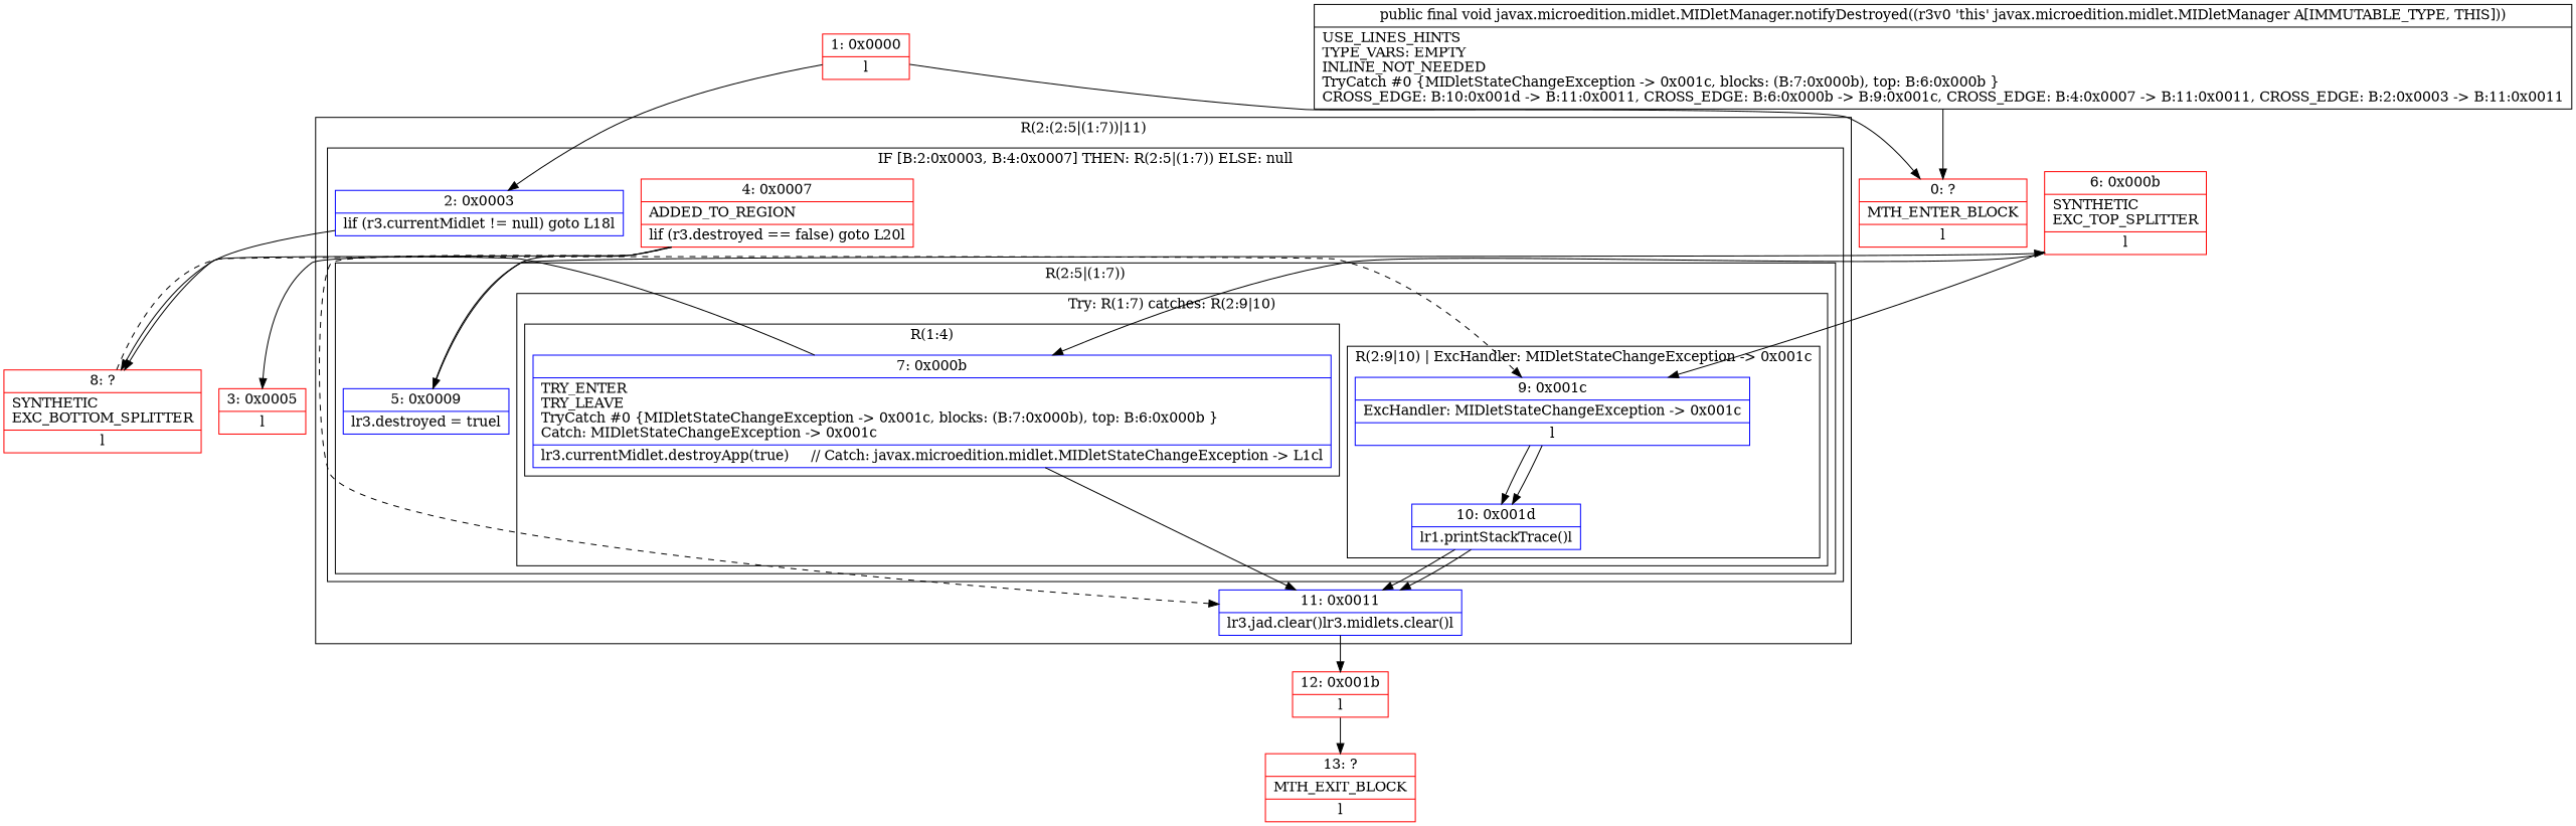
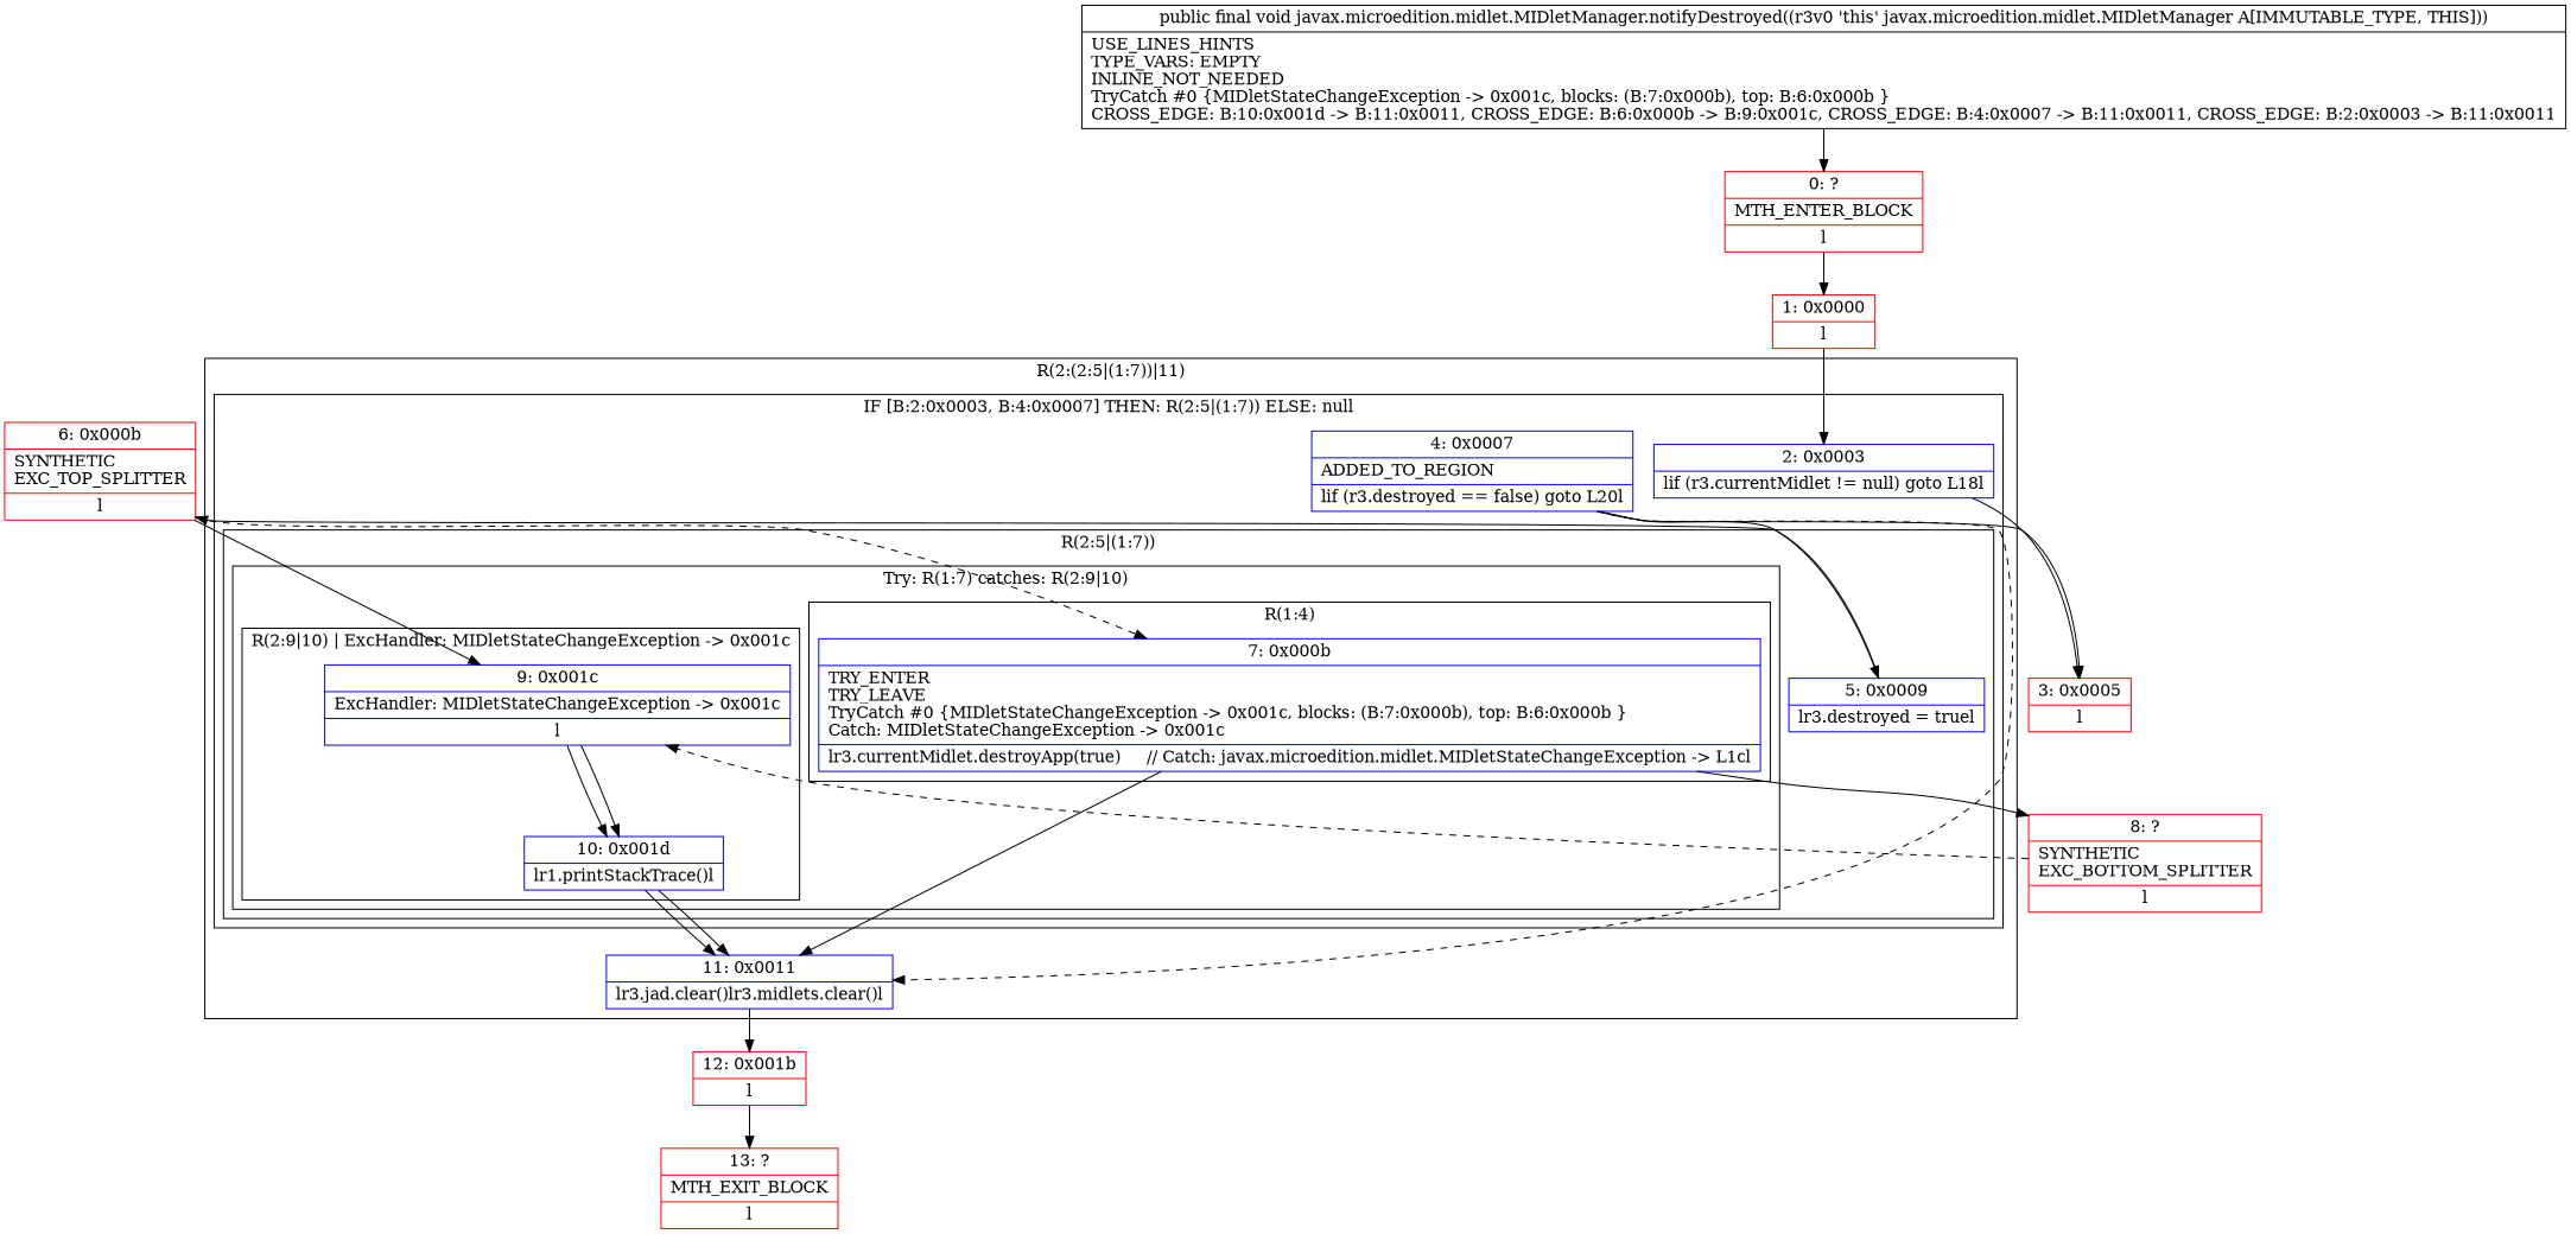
  digraph {
    node [color=blue shape=record]
    n1 [label="{7\:\ 0x000b|TRY_ENTER\lTRY_LEAVE\lTryCatch #0 \{MIDletStateChangeException \-\> 0x001c, blocks: (B:7:0x000b), top: B:6:0x000b \}\lCatch: MIDletStateChangeException \-\> 0x001c\l|lr3.currentMidlet.destroyApp(true)     \/\/ Catch: javax.microedition.midlet.MIDletStateChangeException \-\> L1cl}"]
    n2 [label="{9\:\ 0x001c|ExcHandler: MIDletStateChangeException \-\> 0x001c\l|l}"]
    n3 [label="{10\:\ 0x001d|lr1.printStackTrace()l}"]
    n4 [label="{5\:\ 0x0009|lr3.destroyed = truel}"]
    n5 [label="{2\:\ 0x0003|lif (r3.currentMidlet != null) goto L18l}"]
-   n6 [color=red label="{4\:\ 0x0007|ADDED_TO_REGION\l|lif (r3.destroyed == false) goto L20l}"]
+   n6 [label="{4\:\ 0x0007|ADDED_TO_REGION\l|lif (r3.destroyed == false) goto L20l}"]
    n7 [label="{11\:\ 0x0011|lr3.jad.clear()lr3.midlets.clear()l}"]
    n8 [color=red label="{8\:\ ?|SYNTHETIC\lEXC_BOTTOM_SPLITTER\l|l}"]
    n9 [color=red label="{6\:\ 0x000b|SYNTHETIC\lEXC_TOP_SPLITTER\l|l}"]
    n10 [color=red label="{3\:\ 0x0005|l}"]
    n11 [color=red label="{12\:\ 0x001b|l}"]
    n12 [color=red label="{13\:\ ?|MTH_EXIT_BLOCK\l|l}"]
    n13 [color=red label="{0\:\ ?|MTH_ENTER_BLOCK\l|l}"]
    n14 [color=red label="{1\:\ 0x0000|l}"]
    n15 [label="{public final void javax.microedition.midlet.MIDletManager.notifyDestroyed((r3v0 'this' javax.microedition.midlet.MIDletManager A[IMMUTABLE_TYPE, THIS]))  | USE_LINES_HINTS\lTYPE_VARS: EMPTY\lINLINE_NOT_NEEDED\lTryCatch #0 \{MIDletStateChangeException \-\> 0x001c, blocks: (B:7:0x000b), top: B:6:0x000b \}\lCROSS_EDGE: B:10:0x001d \-\> B:11:0x0011, CROSS_EDGE: B:6:0x000b \-\> B:9:0x001c, CROSS_EDGE: B:4:0x0007 \-\> B:11:0x0011, CROSS_EDGE: B:2:0x0003 \-\> B:11:0x0011\l}" color=""]
    subgraph cluster_1 {
      label="R(2:(2:5|(1:7))|11)"
      n7
      subgraph cluster_2 {
        label="IF [B:2:0x0003, B:4:0x0007] THEN: R(2:5|(1:7)) ELSE: null"
        n5
        n6
        subgraph cluster_3 {
          label="R(2:5|(1:7))"
          n4
          subgraph cluster_4 {
            label="Try: R(1:7) catches: R(2:9|10)"
            subgraph cluster_5 {
              label="R(1:4)"
              n1
            }
            subgraph cluster_6 {
              label="R(2:9|10) | ExcHandler: MIDletStateChangeException \-\> 0x001c\l"
              n2
              n3
            }
          }
        }
      }
    }
    subgraph cluster_7 {
      label="R(2:9|10) | ExcHandler: MIDletStateChangeException \-\> 0x001c\l"
    }
    n1 -> n7
    n1 -> n8
    n2 -> n3
    n2 -> n3
    n3 -> n7
    n3 -> n7
    n4 -> n9
-   n5 -> n8
+   n5 -> n10
    n6 -> n4
    n6 -> n7 [style=dashed]
    n6 -> n10
    n7 -> n11
    n8 -> n2 [style=dashed]
-   n9 -> n1
+   n9 -> n1 [style=dashed]
    n9 -> n2
    n11 -> n12
-   n14 -> n13
+   n13 -> n14
    n14 -> n5
    n15 -> n13
  }
